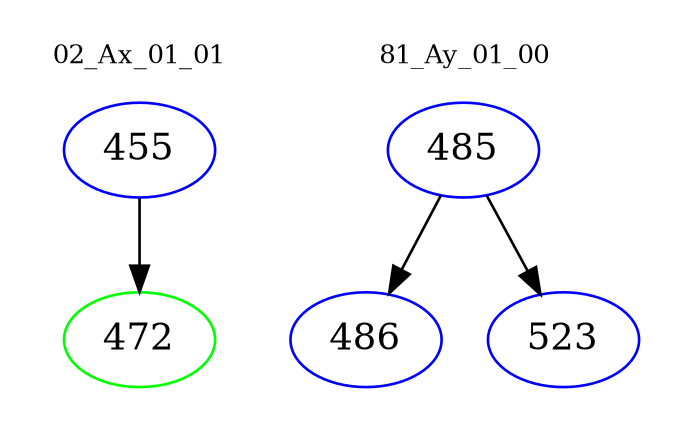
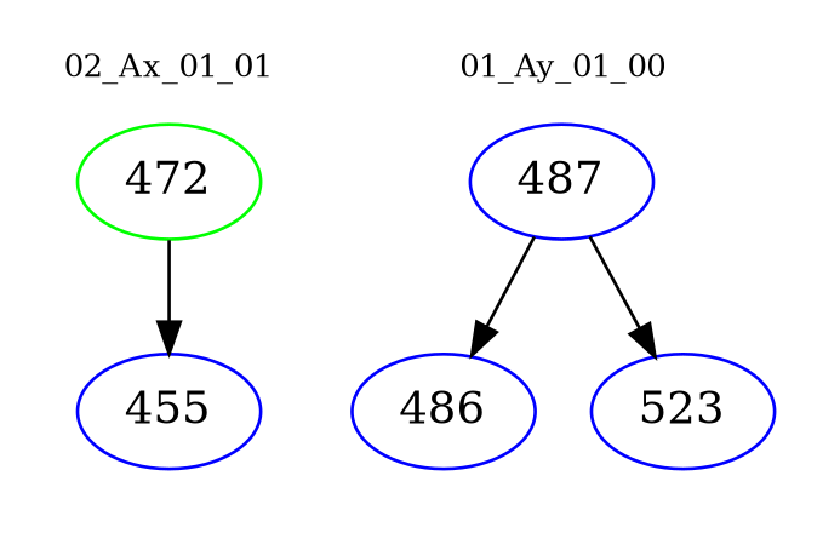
  digraph {
    node [color=blue]
    edge [color=black]
    n1 [label=455]
    n2 [color=green label=472]
-   n3 [label=485]
+   n3 [label=487]
    n4 [label=486]
    n5 [label=523]
    subgraph cluster_1 {
      color=white
      fontsize=10
      label="02_Ax_01_01"
      n1
      n2
    }
    subgraph cluster_2 {
      color=white
      fontsize=10
-     label="81_Ay_01_00"
+     label="01_Ay_01_00"
      n3
      n4
      n5
    }
-   n1 -> n2
+   n2 -> n1
    n3 -> n4
    n3 -> n5
  }
